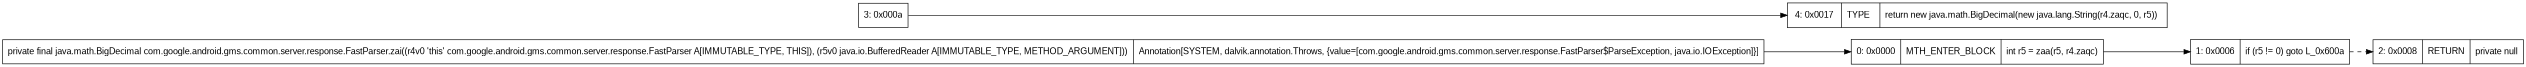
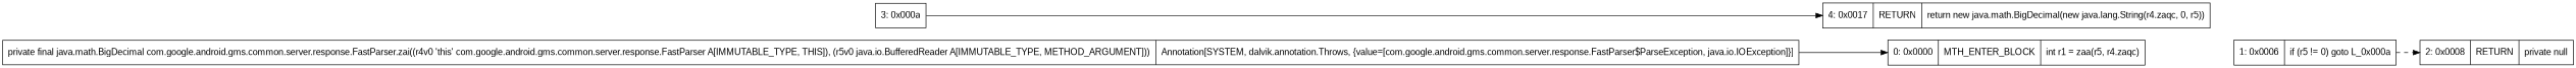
  digraph {
    fontname="Liberation Sans"
    rankdir=LR
    node [fontname="Liberation Sans" shape=record]
    edge [fontname="Liberation Sans"]
-   n1 [label="{0\:\ 0x0000|MTH_ENTER_BLOCK\l|int r5 = zaa(r5, r4.zaqc)\l}"]
-   n2 [label="{1\:\ 0x0006|if (r5 != 0) goto L_0x600a\l}"]
+   n1 [label="{0\:\ 0x0000|MTH_ENTER_BLOCK\l|int r1 = zaa(r5, r4.zaqc)\l}"]
+   n2 [label="{1\:\ 0x0006|if (r5 != 0) goto L_0x000a\l}"]
    n3 [label="{2\:\ 0x0008|RETURN\l|private null\l}"]
    n4 [label="{3\:\ 0x000a}"]
-   n5 [label="{4\:\ 0x0017|TYPE\l|return new java.math.BigDecimal(new java.lang.String(r4.zaqc, 0, r5))\l}"]
+   n5 [label="{4\:\ 0x0017|RETURN\l|return new java.math.BigDecimal(new java.lang.String(r4.zaqc, 0, r5))\l}"]
    n6 [label="{private final java.math.BigDecimal com.google.android.gms.common.server.response.FastParser.zai((r4v0 'this' com.google.android.gms.common.server.response.FastParser A[IMMUTABLE_TYPE, THIS]), (r5v0 java.io.BufferedReader A[IMMUTABLE_TYPE, METHOD_ARGUMENT]))  | Annotation[SYSTEM, dalvik.annotation.Throws, \{value=[com.google.android.gms.common.server.response.FastParser$ParseException, java.io.IOException]\}]\l}"]
-   n1 -> n2
    n2 -> n3 [style=dashed]
    n4 -> n5
    n6 -> n1
  }
